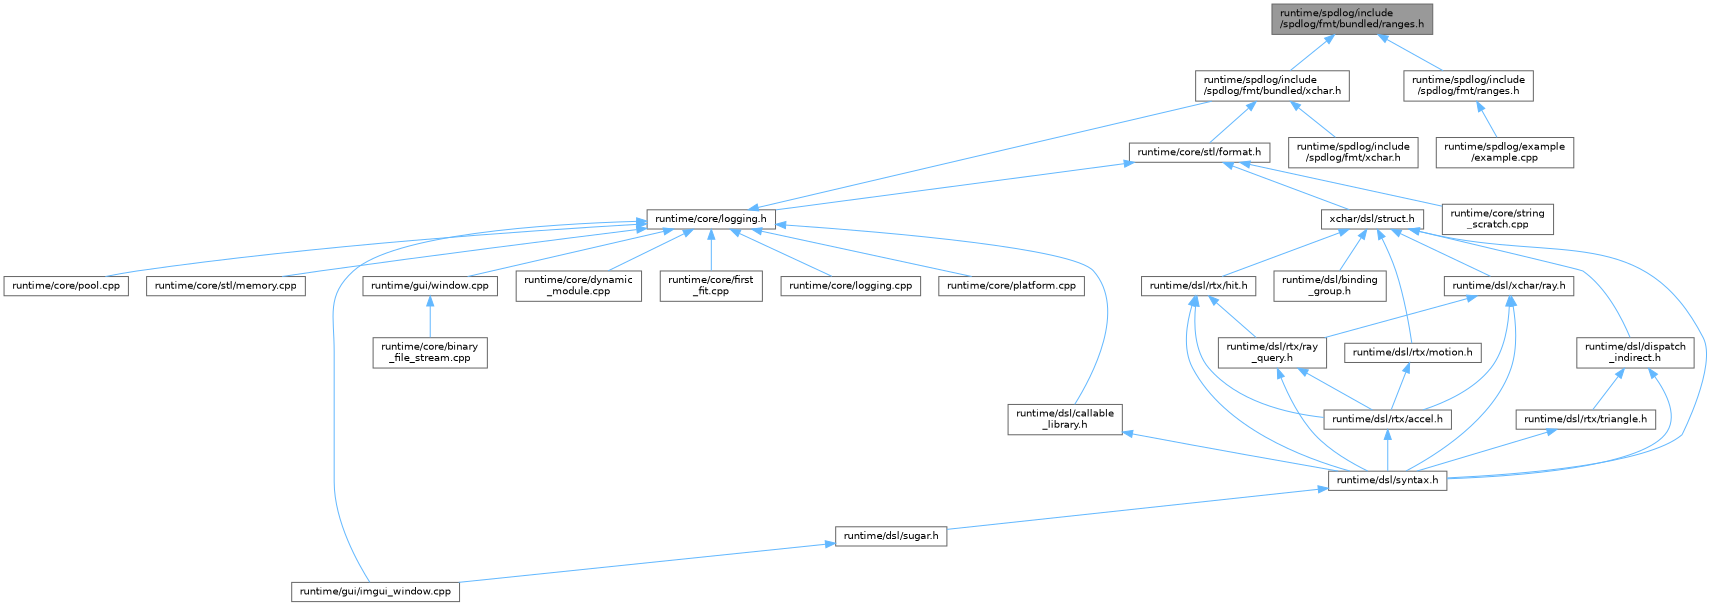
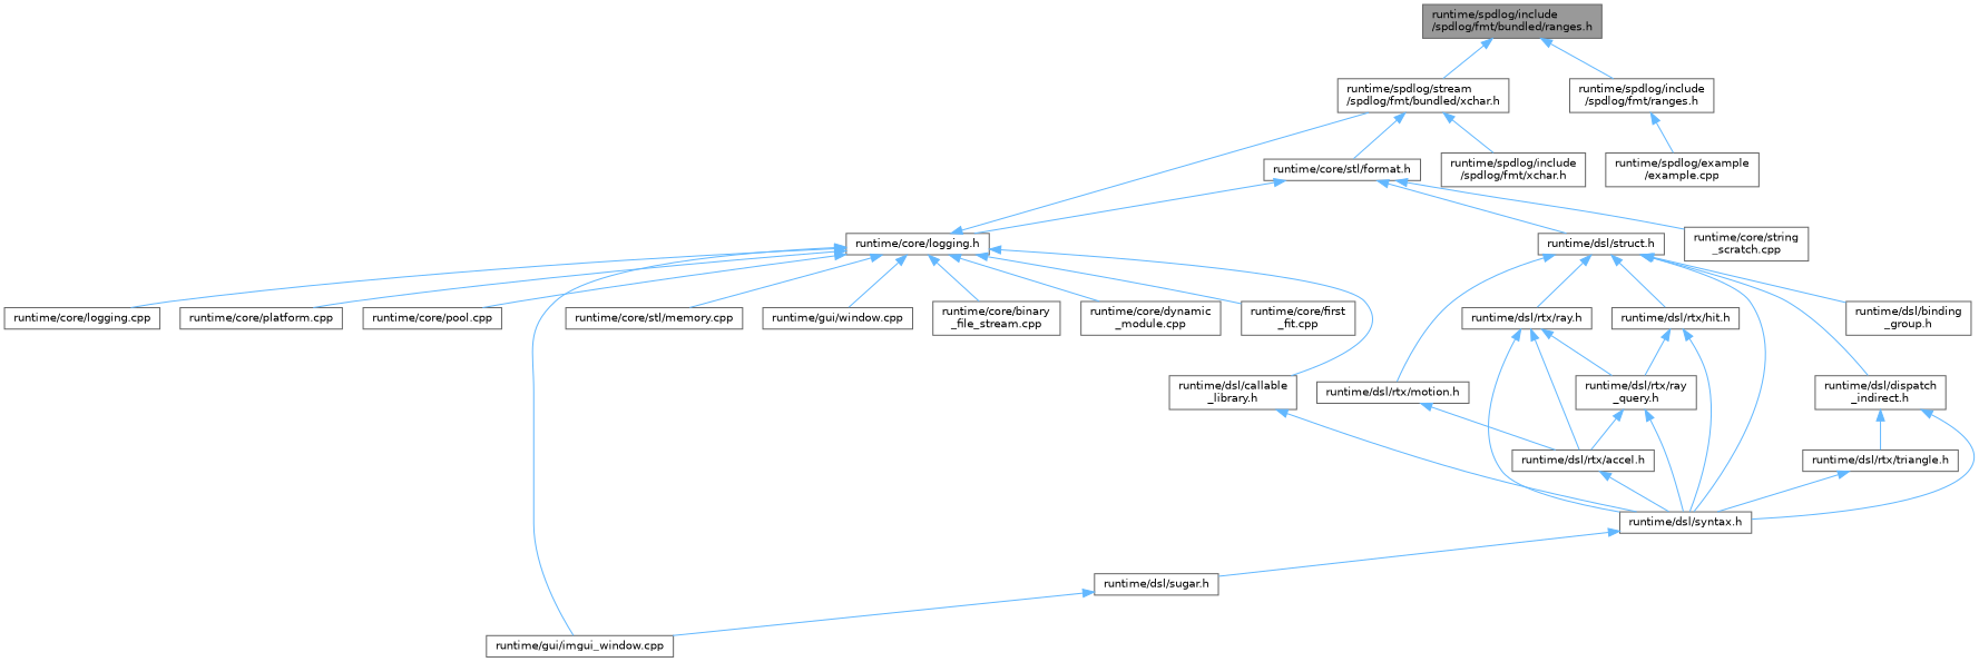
  digraph {
    node [color=grey40 fillcolor=white fontname=Helvetica fontsize=10 shape=box style=filled]
    edge [color=steelblue1 dir=back fontname=Helvetica fontsize=10 labelfontname=Helvetica labelfontsize=10 style=solid]
    n1 [color=gray40 fillcolor=grey60 fontcolor=black height=0.2 label="runtime/spdlog/include\l/spdlog/fmt/bundled/ranges.h" width=0.4]
-   n2 [height=0.2 label="runtime/spdlog/include\l/spdlog/fmt/bundled/xchar.h" width=0.4]
+   n2 [height=0.2 label="runtime/spdlog/stream\l/spdlog/fmt/bundled/xchar.h" width=0.4]
    n3 [height=0.2 label="runtime/spdlog/include\l/spdlog/fmt/ranges.h" width=0.4]
    n4 [height=0.2 label="runtime/core/stl/format.h" width=0.4]
    n5 [height=0.2 label="runtime/spdlog/include\l/spdlog/fmt/xchar.h" width=0.4]
    n6 [height=0.2 label="runtime/spdlog/example\l/example.cpp" width=0.4]
    n7 [height=0.2 label="runtime/core/logging.h" width=0.4]
    n8 [height=0.2 label="runtime/core/string\l_scratch.cpp" width=0.4]
-   n9 [height=0.2 label="xchar/dsl/struct.h" width=0.4]
+   n9 [height=0.2 label="runtime/dsl/struct.h" width=0.4]
    n10 [height=0.2 label="runtime/core/binary\l_file_stream.cpp" width=0.4]
    n11 [height=0.2 label="runtime/core/dynamic\l_module.cpp" width=0.4]
    n12 [height=0.2 label="runtime/core/first\l_fit.cpp" width=0.4]
    n13 [height=0.2 label="runtime/core/logging.cpp" width=0.4]
    n14 [height=0.2 label="runtime/core/platform.cpp" width=0.4]
    n15 [height=0.2 label="runtime/core/pool.cpp" width=0.4]
    n16 [height=0.2 label="runtime/core/stl/memory.cpp" width=0.4]
    n17 [height=0.2 label="runtime/dsl/callable\l_library.h" width=0.4]
    n18 [height=0.2 label="runtime/gui/imgui_window.cpp" width=0.4]
    n19 [height=0.2 label="runtime/gui/window.cpp" width=0.4]
    n20 [height=0.2 label="runtime/dsl/syntax.h" width=0.4]
    n21 [height=0.2 label="runtime/dsl/binding\l_group.h" width=0.4]
    n22 [height=0.2 label="runtime/dsl/dispatch\l_indirect.h" width=0.4]
    n23 [height=0.2 label="runtime/dsl/rtx/hit.h" width=0.4]
    n24 [height=0.2 label="runtime/dsl/rtx/motion.h" width=0.4]
-   n25 [height=0.2 label="runtime/dsl/xchar/ray.h" width=0.4]
+   n25 [height=0.2 label="runtime/dsl/rtx/ray.h" width=0.4]
    n26 [height=0.2 label="runtime/dsl/sugar.h" width=0.4]
    n27 [height=0.2 label="runtime/dsl/rtx/triangle.h" width=0.4]
    n28 [height=0.2 label="runtime/dsl/rtx/accel.h" width=0.4]
    n29 [height=0.2 label="runtime/dsl/rtx/ray\l_query.h" width=0.4]
    n1 -> n2
    n1 -> n3
    n2 -> n4
    n2 -> n5
    n3 -> n6
    n4 -> n7
    n4 -> n8
    n4 -> n9
    n7 -> n2
-   n19 -> n10
+   n7 -> n10
    n7 -> n11
    n7 -> n12
    n7 -> n13
    n7 -> n14
    n7 -> n15
    n7 -> n16
    n7 -> n17
    n7 -> n18
    n7 -> n19
    n9 -> n20
    n9 -> n21
    n9 -> n22
    n9 -> n23
    n9 -> n24
    n9 -> n25
    n17 -> n20
    n20 -> n26
    n22 -> n20
    n22 -> n27
    n23 -> n20
-   n23 -> n28
    n23 -> n29
    n24 -> n28
    n25 -> n20
    n25 -> n28
    n25 -> n29
    n26 -> n18
    n27 -> n20
    n28 -> n20
    n29 -> n20
    n29 -> n28
  }
